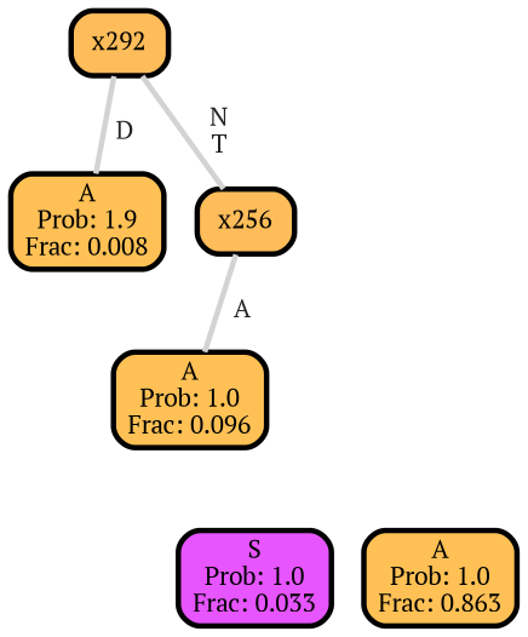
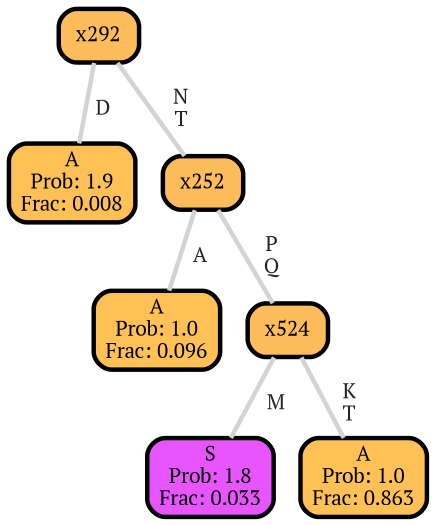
  graph {
    fontname="PT Serif"
    ranksep="0 equally"
    splines=straight
    node [color=black fillcolor="#ffc155" fontcolor=black fontname="PT Serif" penwidth=3 shape=box style="filled, rounded"]
    edge [color=lightgray fontcolor=grey14 fontname="PT Serif" fontweight=bold penwidth=3]
    n1 [label="A\nProb: 1.9\nFrac: 0.008"]
    n2 [fillcolor="#febd5a" label=x292]
-   n3 [fillcolor="#febd5a" label=x256]
+   n3 [fillcolor="#febd5a" label=x252]
    n4 [label="A\nProb: 1.0\nFrac: 0.096"]
-   n6 [fillcolor="#e755ff" label="S\nProb: 1.0\nFrac: 0.033"]
+   n5 [fillcolor="#febc5b" label=x524]
+   n6 [fillcolor="#e755ff" label="S\nProb: 1.8\nFrac: 0.033"]
    n7 [label="A\nProb: 1.0\nFrac: 0.863"]
    subgraph sub_1 {
      rank=same
    }
    n2 -- n1 [label=" D"]
    n2 -- n3 [label=" N\n T"]
    n3 -- n4 [label=" A"]
+   n3 -- n5 [label=" P\n Q"]
+   n5 -- n6 [label=" M"]
+   n5 -- n7 [label=" K\n T"]
  }
